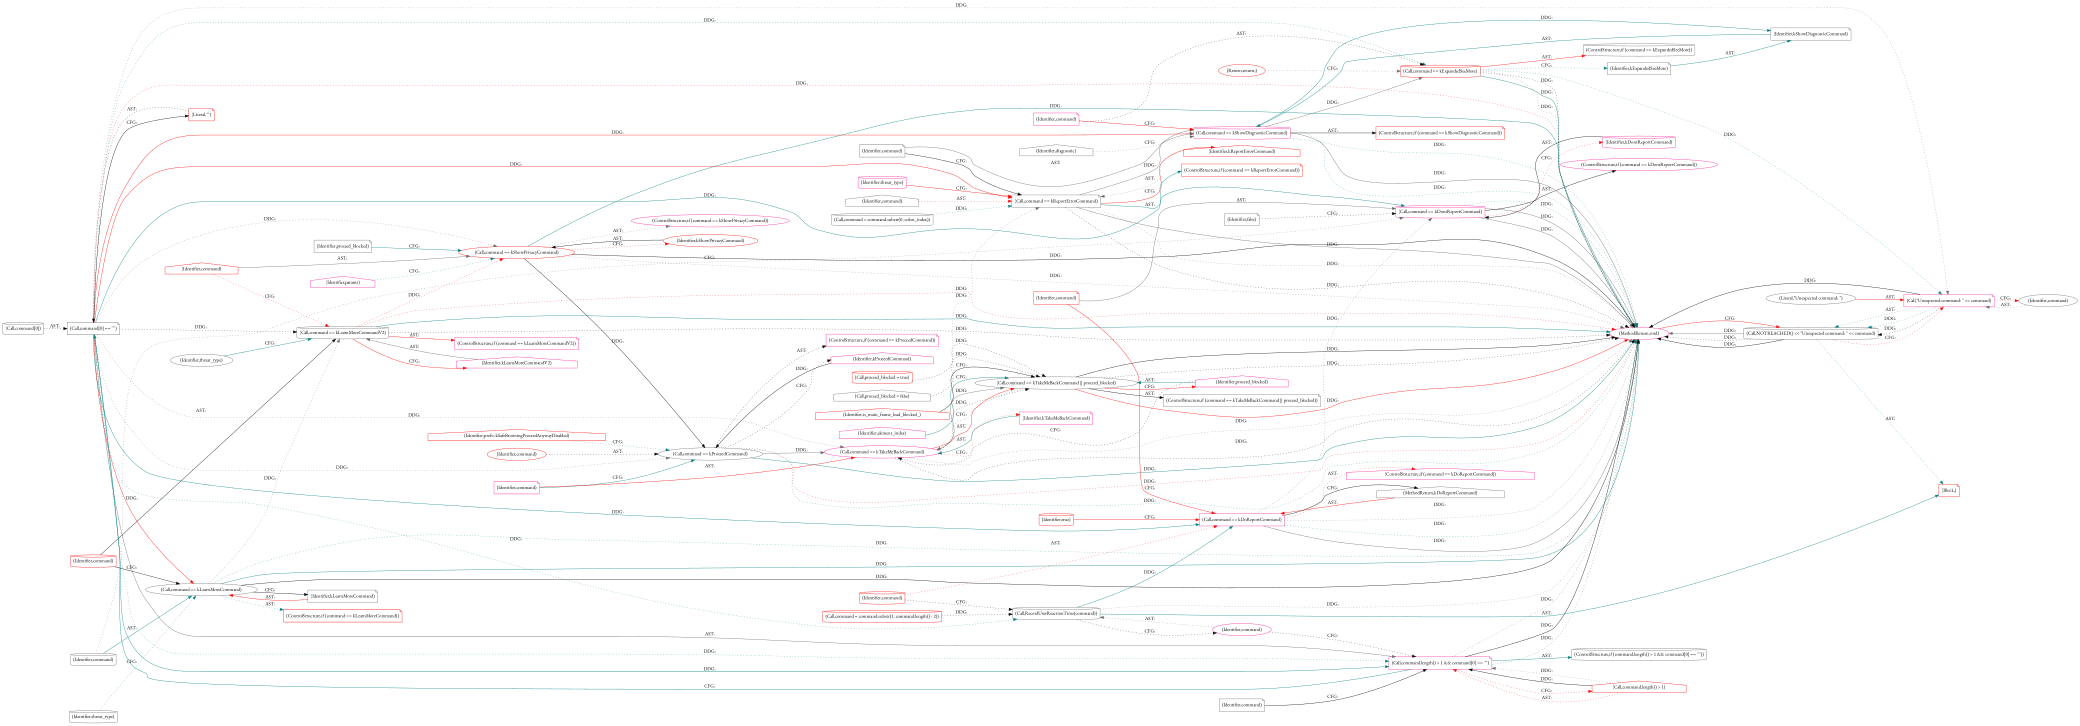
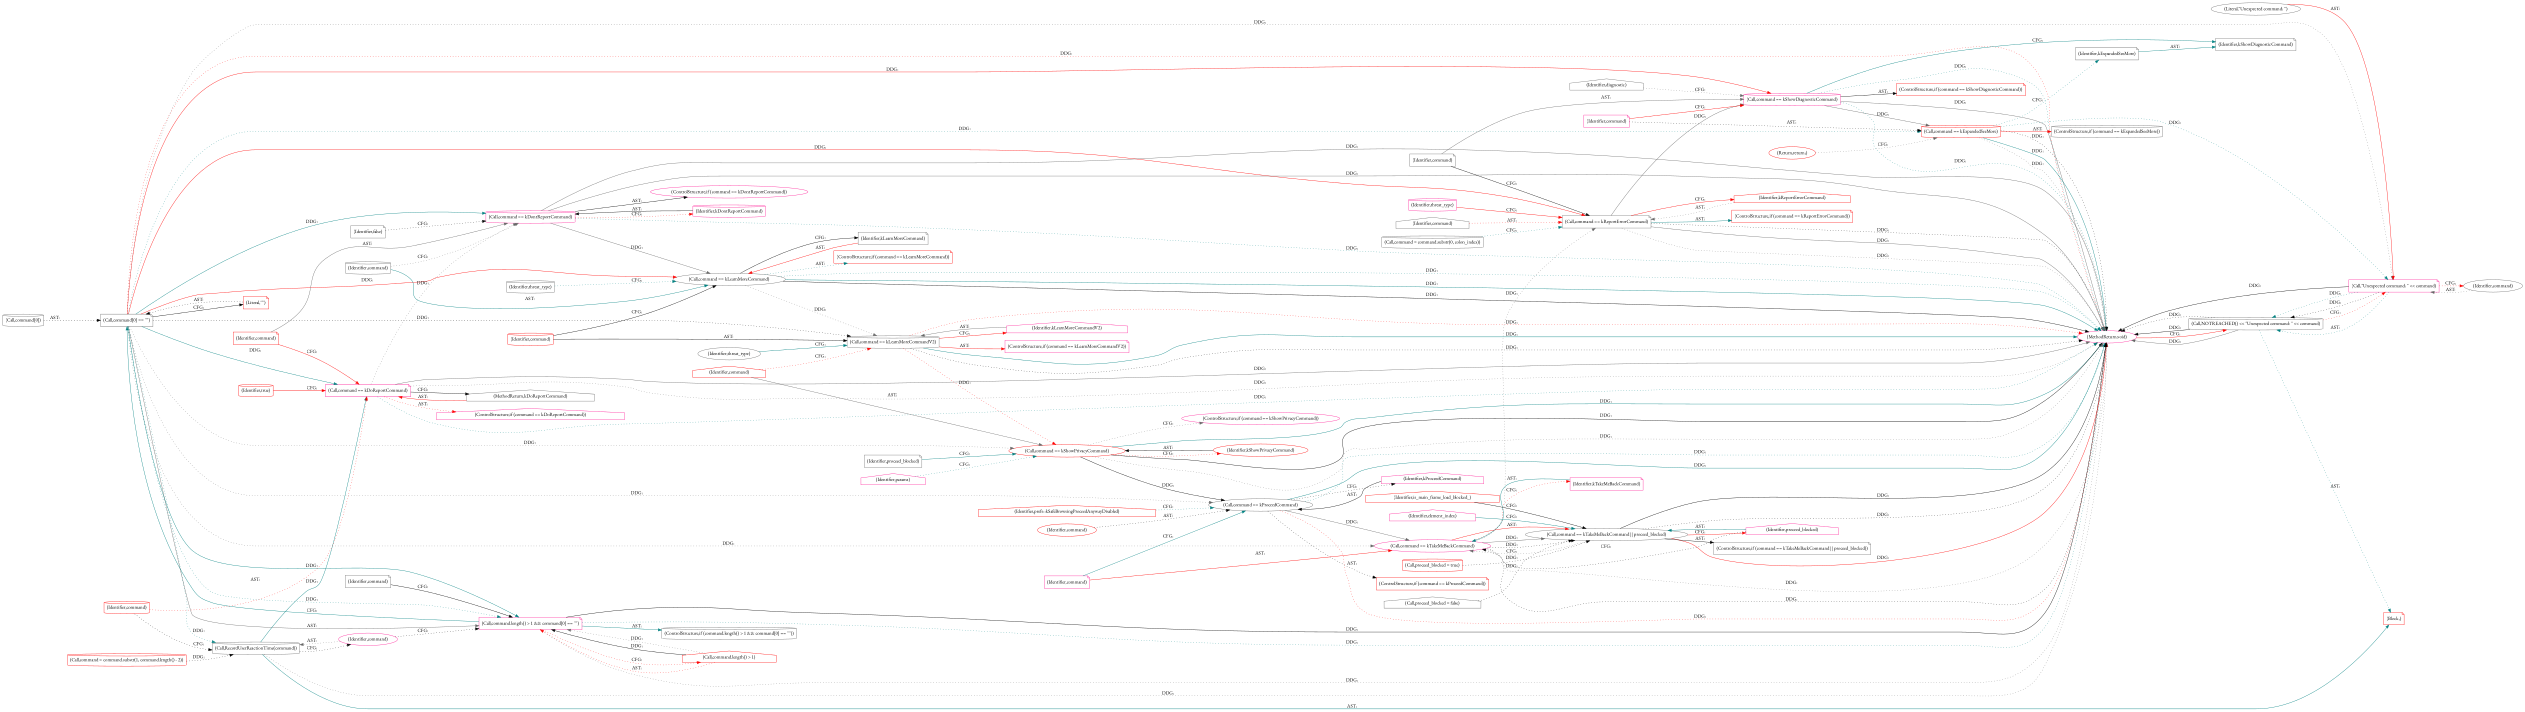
  digraph {
    fontname="EB Garamond"
    rankdir=LR
    node [color=gray40 fontname="EB Garamond" shape=note]
    edge [color=black fontname="EB Garamond" style=dotted]
    n1 [label="(Call,command[0] == '\"')"]
    n2 [color=deeppink label="(Call,command.length() > 1 && command[0] == '\"')"]
    n3 [label="(Call,RecordUserReactionTime(command))" shape=cylinder]
    n4 [color=deeppink label="(Call,command == kDoReportCommand)"]
    n5 [color=deeppink label="(Call,command == kDontReportCommand)" shape=cylinder]
    n6 [label="(Call,command == kLearnMoreCommand)" shape=ellipse]
    n7 [label="(Call,command == kLearnMoreCommandV2)" shape=cylinder]
    n8 [color=red label="(Call,command == kShowPrivacyCommand)" shape=ellipse]
    n9 [label="(Call,command == kProceedCommand)" shape=ellipse]
    n10 [color=deeppink label="(Call,command == kTakeMeBackCommand)" shape=ellipse]
    n11 [label="(Call,command == kReportErrorCommand)"]
    n12 [color=deeppink label="(Call,command == kShowDiagnosticCommand)" shape=cylinder]
    n13 [color=red label="(Call,command == kExpandedSeeMore)" shape=cylinder]
    n14 [color=deeppink label="(Call,\"Unexpected command: \" << command)"]
    n15 [color=red label="(Literal,'\"')"]
    n16 [color=deeppink label="(MethodReturn,void)" shape=ellipse]
    n17 [label="(ControlStructure,if (command.length() > 1 && command[0] == '\"'))" shape=cylinder]
    n18 [color=red label="(Call,command.length() > 1)" shape=house]
    n19 [color=red label="(Block,)"]
    n20 [color=deeppink label="(Identifier,command)" shape=ellipse]
    n21 [color=deeppink label="(ControlStructure,if (command == kDoReportCommand))" shape=house]
    n22 [label="(MethodReturn,kDoReportCommand)" shape=house]
    n23 [color=deeppink label="(Identifier,kDontReportCommand)" shape=cylinder]
    n24 [color=deeppink label="(ControlStructure,if (command == kDontReportCommand))" shape=ellipse]
    n25 [color=red label="(ControlStructure,if (command == kLearnMoreCommand))"]
    n26 [label="(Identifier,kLearnMoreCommand)"]
    n27 [color=deeppink label="(Identifier,kLearnMoreCommandV2)" shape=house]
    n28 [color=deeppink label="(ControlStructure,if (command == kLearnMoreCommandV2))"]
    n29 [color=deeppink label="(ControlStructure,if (command == kShowPrivacyCommand))" shape=ellipse]
    n30 [color=red label="(Identifier,kShowPrivacyCommand)" shape=ellipse]
-   n31 [color=deeppink label="(ControlStructure,if (command == kProceedCommand))"]
+   n31 [color=red label="(ControlStructure,if (command == kProceedCommand))"]
    n32 [color=deeppink label="(Identifier,kProceedCommand)" shape=house]
    n33 [label="(Call,command == kTakeMeBackCommand || proceed_blocked)" shape=ellipse]
    n34 [color=deeppink label="(Identifier,kTakeMeBackCommand)"]
    n35 [color=red label="(Identifier,kReportErrorCommand)" shape=house]
    n36 [color=red label="(ControlStructure,if (command == kReportErrorCommand))"]
    n37 [label="(Identifier,kShowDiagnosticCommand)"]
    n38 [color=red label="(ControlStructure,if (command == kShowDiagnosticCommand))"]
    n39 [label="(Identifier,kExpandedSeeMore)"]
    n40 [label="(ControlStructure,if (command == kExpandedSeeMore))" shape=cylinder]
    n41 [label="(Call,NOTREACHED() << \"Unexpected command: \" << command)" shape=cylinder]
    n42 [label="(Identifier,command)" shape=ellipse]
    n43 [color=deeppink label="(Identifier,proceed_blocked)" shape=house]
    n44 [label="(ControlStructure,if (command == kTakeMeBackCommand || proceed_blocked))"]
    n45 [color=deeppink label="(Identifier,command)"]
    n46 [label="(Identifier,diagnostic)" shape=house]
    n47 [color=red label="(Identifier,true)" shape=cylinder]
    n48 [color=deeppink label="(Identifier,command)"]
    n49 [label="(Identifier,command)"]
    n50 [color=red label="(Call,proceed_blocked = true)" shape=cylinder]
    n51 [label="(Call,command[0])" shape=cylinder]
    n52 [label="(Identifier,command)" shape=cylinder]
    n53 [color=red label="(Identifier,command)" shape=cylinder]
    n54 [label="(Call,command = command.substr(0, colon_index))" shape=cylinder]
    n55 [label="(Identifier,threat_type)" shape=ellipse]
    n56 [color=red label="(Identifier,command)" shape=cylinder]
    n57 [label="(Identifier,command)"]
    n58 [color=red label="(Identifier,command)"]
    n59 [label="(Call,proceed_blocked = false)" shape=house]
    n60 [color=red label="(Identifier,is_main_frame_load_blocked_)" shape=house]
    n61 [color=red label="(Return,return;)" shape=ellipse]
    n62 [label="(Identifier,false)"]
    n63 [color=deeppink label="(Identifier,threat_type)" shape=cylinder]
    n64 [label="(Literal,\"Unexpected command: \")" shape=ellipse]
    n65 [color=deeppink label="(Identifier,element_index)" shape=house]
    n66 [label="(Identifier,threat_type)" shape=cylinder]
    n67 [color=deeppink label="(Identifier,params)" shape=house]
    n68 [label="(Identifier,command)" shape=house]
    n69 [label="(Identifier,proceed_blocked)"]
    n70 [color=red label="(Call,command = command.substr(1, command.length() - 2))" shape=cylinder]
    n71 [color=red label="(Identifier,prefs::kSafeBrowsingProceedAnywayDisabled)" shape=house]
    n72 [color=red label="(Identifier,command)" shape=ellipse]
    n73 [color=red label="(Identifier,command)" shape=house]
    n1 -> n2 [color=gray40 label="AST: " style=solid]
    n1 -> n2 [color=teal label="DDG: "]
    n1 -> n2 [color=teal label="DDG: " style=solid]
    n1 -> n3 [color=teal label="DDG: "]
    n1 -> n4 [color=teal label="DDG: " style=solid]
    n1 -> n5 [color=teal label="DDG: " style=solid]
    n1 -> n6 [color=red label="DDG: " style=solid]
    n1 -> n7 [label="DDG: "]
    n1 -> n8 [color=gray40 label="DDG: "]
    n1 -> n9 [color=gray40 label="DDG: "]
    n1 -> n10 [color=gray40 label="DDG: "]
    n1 -> n11 [color=red label="DDG: " style=solid]
    n1 -> n12 [color=red label="DDG: " style=solid]
    n1 -> n13 [color=teal label="DDG: "]
    n1 -> n14 [color=gray40 label="DDG: "]
    n1 -> n15 [label="CFG: " style=solid]
    n1 -> n16 [color=red label="DDG: "]
    n2 -> n1 [color=teal label="CFG: " style=solid]
    n2 -> n16 [color=gray40 label="DDG: "]
    n2 -> n16 [label="DDG: " style=solid]
    n2 -> n16 [color=teal label="DDG: "]
    n2 -> n17 [color=teal label="AST: " style=solid]
    n2 -> n18 [color=red label="CFG: "]
    n3 -> n4 [color=teal label="DDG: " style=solid]
    n3 -> n16 [color=gray40 label="DDG: "]
    n3 -> n19 [color=teal label="AST: " style=solid]
    n3 -> n20 [label="CFG: "]
    n4 -> n5 [color=gray40 label="DDG: "]
    n4 -> n16 [color=gray40 label="DDG: "]
    n4 -> n16 [color=teal label="DDG: "]
    n4 -> n16 [color=gray40 label="DDG: " style=solid]
    n4 -> n21 [color=red label="AST: "]
    n4 -> n22 [label="CFG: " style=solid]
+   n5 -> n6 [color=gray40 label="DDG: " style=solid]
    n5 -> n16 [color=teal label="DDG: "]
    n5 -> n16 [color=gray40 label="DDG: " style=solid]
    n5 -> n16 [color=gray40 label="DDG: " style=solid]
    n5 -> n23 [color=red label="CFG: "]
    n5 -> n24 [label="AST: " style=solid]
    n6 -> n7 [color=gray40 label="DDG: "]
    n6 -> n16 [color=teal label="DDG: "]
    n6 -> n16 [color=teal label="DDG: " style=solid]
    n6 -> n16 [label="DDG: " style=solid]
    n6 -> n25 [color=teal label="AST: "]
    n6 -> n26 [label="CFG: " style=solid]
    n7 -> n8 [color=red label="DDG: "]
    n7 -> n16 [color=red label="DDG: "]
    n7 -> n16 [color=teal label="DDG: " style=solid]
    n7 -> n16 [label="DDG: "]
    n7 -> n27 [color=red label="CFG: " style=solid]
    n7 -> n28 [color=red label="AST: " style=solid]
    n8 -> n9 [label="DDG: " style=solid]
    n8 -> n16 [color=teal label="DDG: " style=solid]
    n8 -> n16 [label="DDG: " style=solid]
    n8 -> n16 [color=gray40 label="DDG: "]
-   n8 -> n29 [color=gray40 label="AST: "]
+   n8 -> n29 [color=gray40 label="CFG: "]
    n8 -> n30 [color=red label="CFG: "]
    n9 -> n10 [color=gray40 label="DDG: " style=solid]
    n9 -> n16 [color=red label="DDG: "]
    n9 -> n16 [color=teal label="DDG: "]
    n9 -> n16 [color=teal label="DDG: " style=solid]
    n9 -> n31 [label="AST: "]
    n9 -> n32 [label="CFG: "]
    n10 -> n11 [color=gray40 label="DDG: "]
    n10 -> n16 [label="DDG: "]
    n10 -> n16 [color=gray40 label="DDG: "]
    n10 -> n33 [color=red label="AST: " style=solid]
    n10 -> n33 [color=gray40 label="DDG: " style=solid]
    n10 -> n33 [label="DDG: "]
    n10 -> n34 [color=red label="CFG: "]
    n11 -> n12 [color=gray40 label="DDG: " style=solid]
    n11 -> n16 [color=gray40 label="DDG: "]
    n11 -> n16 [label="DDG: "]
    n11 -> n16 [color=gray40 label="DDG: " style=solid]
    n11 -> n35 [color=red label="CFG: " style=solid]
    n11 -> n36 [color=teal label="AST: " style=solid]
    n12 -> n13 [color=gray40 label="DDG: " style=solid]
    n12 -> n16 [color=teal label="DDG: "]
    n12 -> n16 [color=gray40 label="DDG: " style=solid]
    n12 -> n16 [color=teal label="DDG: "]
-   n12 -> n37 [color=teal label="DDG: " style=solid]
+   n12 -> n37 [color=teal label="CFG: " style=solid]
    n12 -> n38 [label="AST: " style=solid]
    n13 -> n14 [color=teal label="DDG: "]
    n13 -> n16 [color=teal label="DDG: " style=solid]
    n13 -> n16 [color=gray40 label="DDG: "]
    n13 -> n16 [label="DDG: "]
    n13 -> n39 [color=teal label="CFG: "]
    n13 -> n40 [color=red label="AST: " style=solid]
    n14 -> n16 [label="DDG: " style=solid]
    n14 -> n41 [color=teal label="AST: "]
    n14 -> n41 [color=teal label="DDG: "]
    n14 -> n41 [label="DDG: "]
    n14 -> n42 [color=red label="CFG: "]
    n15 -> n1 [label="AST: "]
    n16 -> n41 [color=red label="CFG: " style=solid]
    n18 -> n2 [color=red label="AST: "]
    n18 -> n2 [color=gray40 label="DDG: "]
    n18 -> n2 [label="DDG: " style=solid]
    n20 -> n2 [label="CFG: "]
    n20 -> n3 [color=gray40 label="AST: "]
    n22 -> n4 [color=red label="AST: " style=solid]
    n23 -> n5 [label="AST: " style=solid]
    n26 -> n6 [color=red label="AST: " style=solid]
    n27 -> n7 [color=gray40 label="AST: " style=solid]
    n30 -> n8 [label="AST: " style=solid]
-   n32 -> n9 [label="DDG: " style=solid]
+   n32 -> n9 [label="AST: " style=solid]
    n33 -> n10 [color=gray40 label="CFG: "]
    n33 -> n16 [color=red label="DDG: " style=solid]
    n33 -> n16 [label="DDG: " style=solid]
    n33 -> n16 [label="DDG: "]
    n33 -> n43 [color=red label="CFG: " style=solid]
    n33 -> n44 [label="AST: " style=solid]
    n34 -> n10 [color=teal label="AST: " style=solid]
    n35 -> n11 [color=gray40 label="AST: "]
-   n37 -> n12 [color=teal label="AST: " style=solid]
    n39 -> n37 [color=teal label="AST: " style=solid]
    n41 -> n14 [color=red label="CFG: "]
    n41 -> n16 [color=gray40 label="DDG: " style=solid]
    n41 -> n16 [label="DDG: "]
    n41 -> n16 [label="DDG: " style=solid]
    n41 -> n19 [color=teal label="AST: "]
    n42 -> n14 [color=gray40 label="AST: "]
    n43 -> n10 [label="CFG: "]
    n43 -> n33 [color=teal label="AST: " style=solid]
    n45 -> n9 [color=teal label="CFG: " style=solid]
    n45 -> n10 [color=red label="AST: " style=solid]
    n46 -> n12 [color=gray40 label="CFG: "]
    n47 -> n4 [color=red label="CFG: " style=solid]
    n48 -> n12 [color=red label="CFG: " style=solid]
    n48 -> n13 [label="AST: "]
    n49 -> n2 [label="CFG: " style=solid]
    n50 -> n33 [label="DDG: "]
    n51 -> n1 [label="AST: "]
    n52 -> n5 [color=gray40 label="CFG: "]
    n52 -> n6 [color=teal label="AST: " style=solid]
    n53 -> n6 [label="CFG: " style=solid]
    n53 -> n7 [label="AST: " style=solid]
-   n54 -> n11 [color=teal label="DDG: "]
+   n54 -> n11 [color=teal label="CFG: "]
    n55 -> n7 [color=teal label="CFG: " style=solid]
    n56 -> n3 [label="CFG: "]
    n56 -> n4 [color=red label="AST: "]
    n57 -> n11 [label="CFG: " style=solid]
    n57 -> n12 [color=gray40 label="AST: " style=solid]
    n58 -> n4 [color=red label="CFG: " style=solid]
    n58 -> n5 [color=gray40 label="AST: " style=solid]
    n59 -> n33 [label="DDG: "]
    n60 -> n33 [label="CFG: " style=solid]
    n61 -> n13 [color=gray40 label="CFG: "]
    n62 -> n5 [label="CFG: "]
    n63 -> n11 [color=red label="CFG: " style=solid]
    n64 -> n14 [color=red label="AST: " style=solid]
    n65 -> n33 [color=teal label="CFG: " style=solid]
    n66 -> n6 [color=teal label="CFG: "]
    n67 -> n8 [color=teal label="CFG: "]
    n68 -> n11 [color=red label="AST: "]
    n69 -> n8 [color=teal label="CFG: " style=solid]
    n70 -> n3 [label="DDG: "]
    n71 -> n9 [color=teal label="CFG: "]
    n72 -> n9 [label="AST: "]
    n73 -> n7 [color=red label="CFG: "]
    n73 -> n8 [color=gray40 label="AST: " style=solid]
  }
